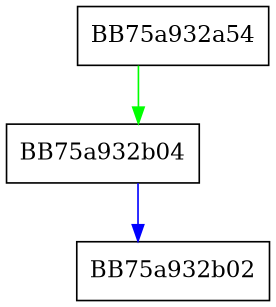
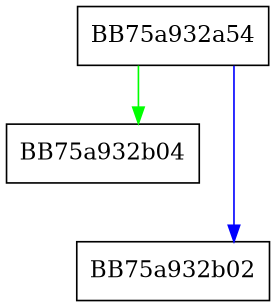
  digraph {
    splines=ortho
    node [shape=box]
    BB75a932a54
    BB75a932b04
    n3 [label=BB75a932b02]
    BB75a932a54 -> BB75a932b04 [color=green]
-   BB75a932b04 -> n3 [color=blue]
+   BB75a932a54 -> n3 [color=blue]
  }
